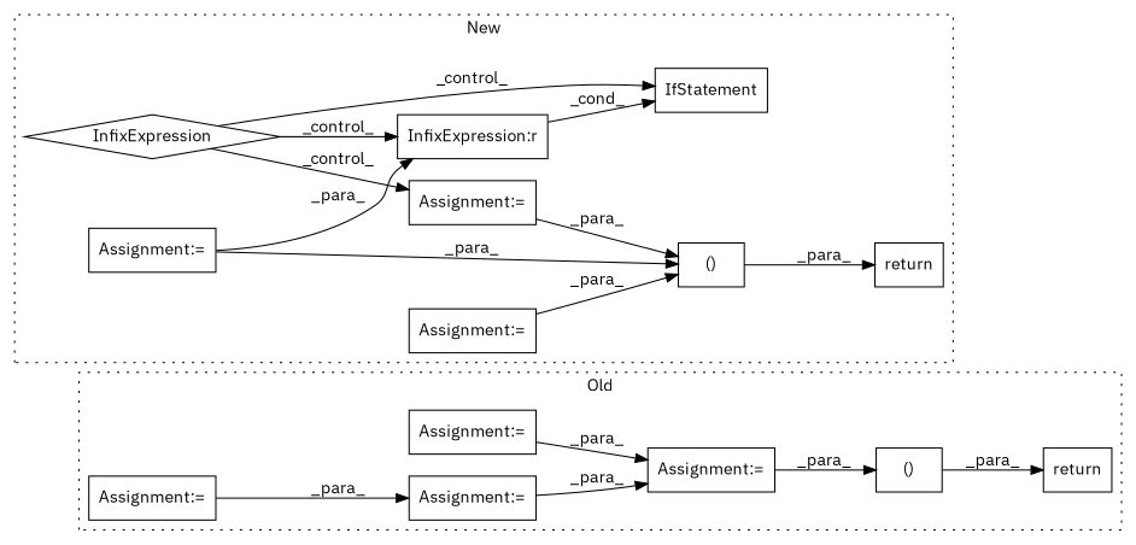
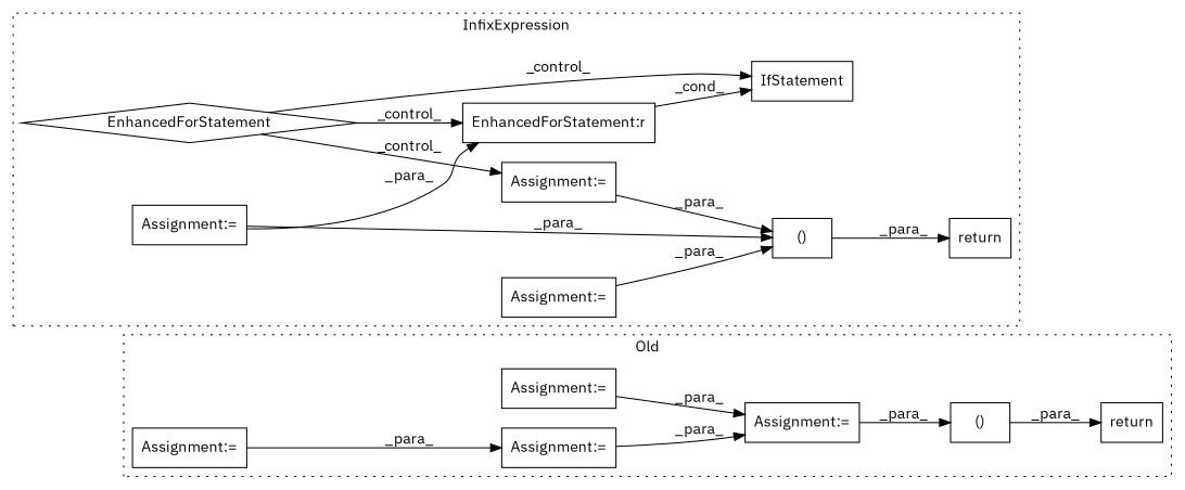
  digraph {
    fontname="IBM Plex Sans"
    rankdir=LR
    node [a=7 fontname="IBM Plex Sans" l=1 shape=box]
    edge [fontname="IBM Plex Sans"]
    n1 [a=106 l=79 label="()" s=4060]
    n2 [a=41 l=12 label=return s=4048]
    n3 [label="Assignment:=" s=3989]
    n4 [label="Assignment:=" s=3829]
    n5 [label="Assignment:=" s=3629]
    n6 [label="Assignment:=" s=3569]
    n7 [a=41 l=7 label=return s=4481]
    n8 [label="Assignment:=" s=3998]
    n9 [a=106 l=126 label="()" s=4348]
    n10 [label="Assignment:=" s=3707]
    n11 [label="Assignment:=" s=3688]
    n12 [a=25 l=3 label=IfStatement s=4272]
-   n13 [a=27 l=4 label="InfixExpression:r" s=4263]
-   n14 [a=70 l="77,2" label=InfixExpression s="3722,3950" shape=diamond]
+   n13 [a=27 l=4 label="EnhancedForStatement:r" s=4263]
+   n14 [a=70 l="77,2" label=EnhancedForStatement s="3722,3950" shape=diamond]
    subgraph cluster_1 {
      label=Old
      style=dotted
      n1
      n2
      n3
      n4
      n5
      n6
    }
    subgraph cluster_2 {
-     label=New
+     label=InfixExpression
      style=dotted
      n7
      n8
      n9
      n10
      n11
      n12
      n13
      n14
    }
    n1 -> n2 [label=_para_]
    n3 -> n1 [label=_para_]
    n4 -> n3 [label=_para_]
    n5 -> n3 [label=_para_]
    n6 -> n4 [label=_para_]
    n8 -> n9 [label=_para_]
    n9 -> n7 [label=_para_]
    n10 -> n9 [label=_para_]
    n11 -> n9 [label=_para_]
    n11 -> n13 [label=_para_]
    n13 -> n12 [label=_cond_]
    n14 -> n8 [label=_control_]
    n14 -> n12 [label=_control_]
    n14 -> n13 [label=_control_]
  }
